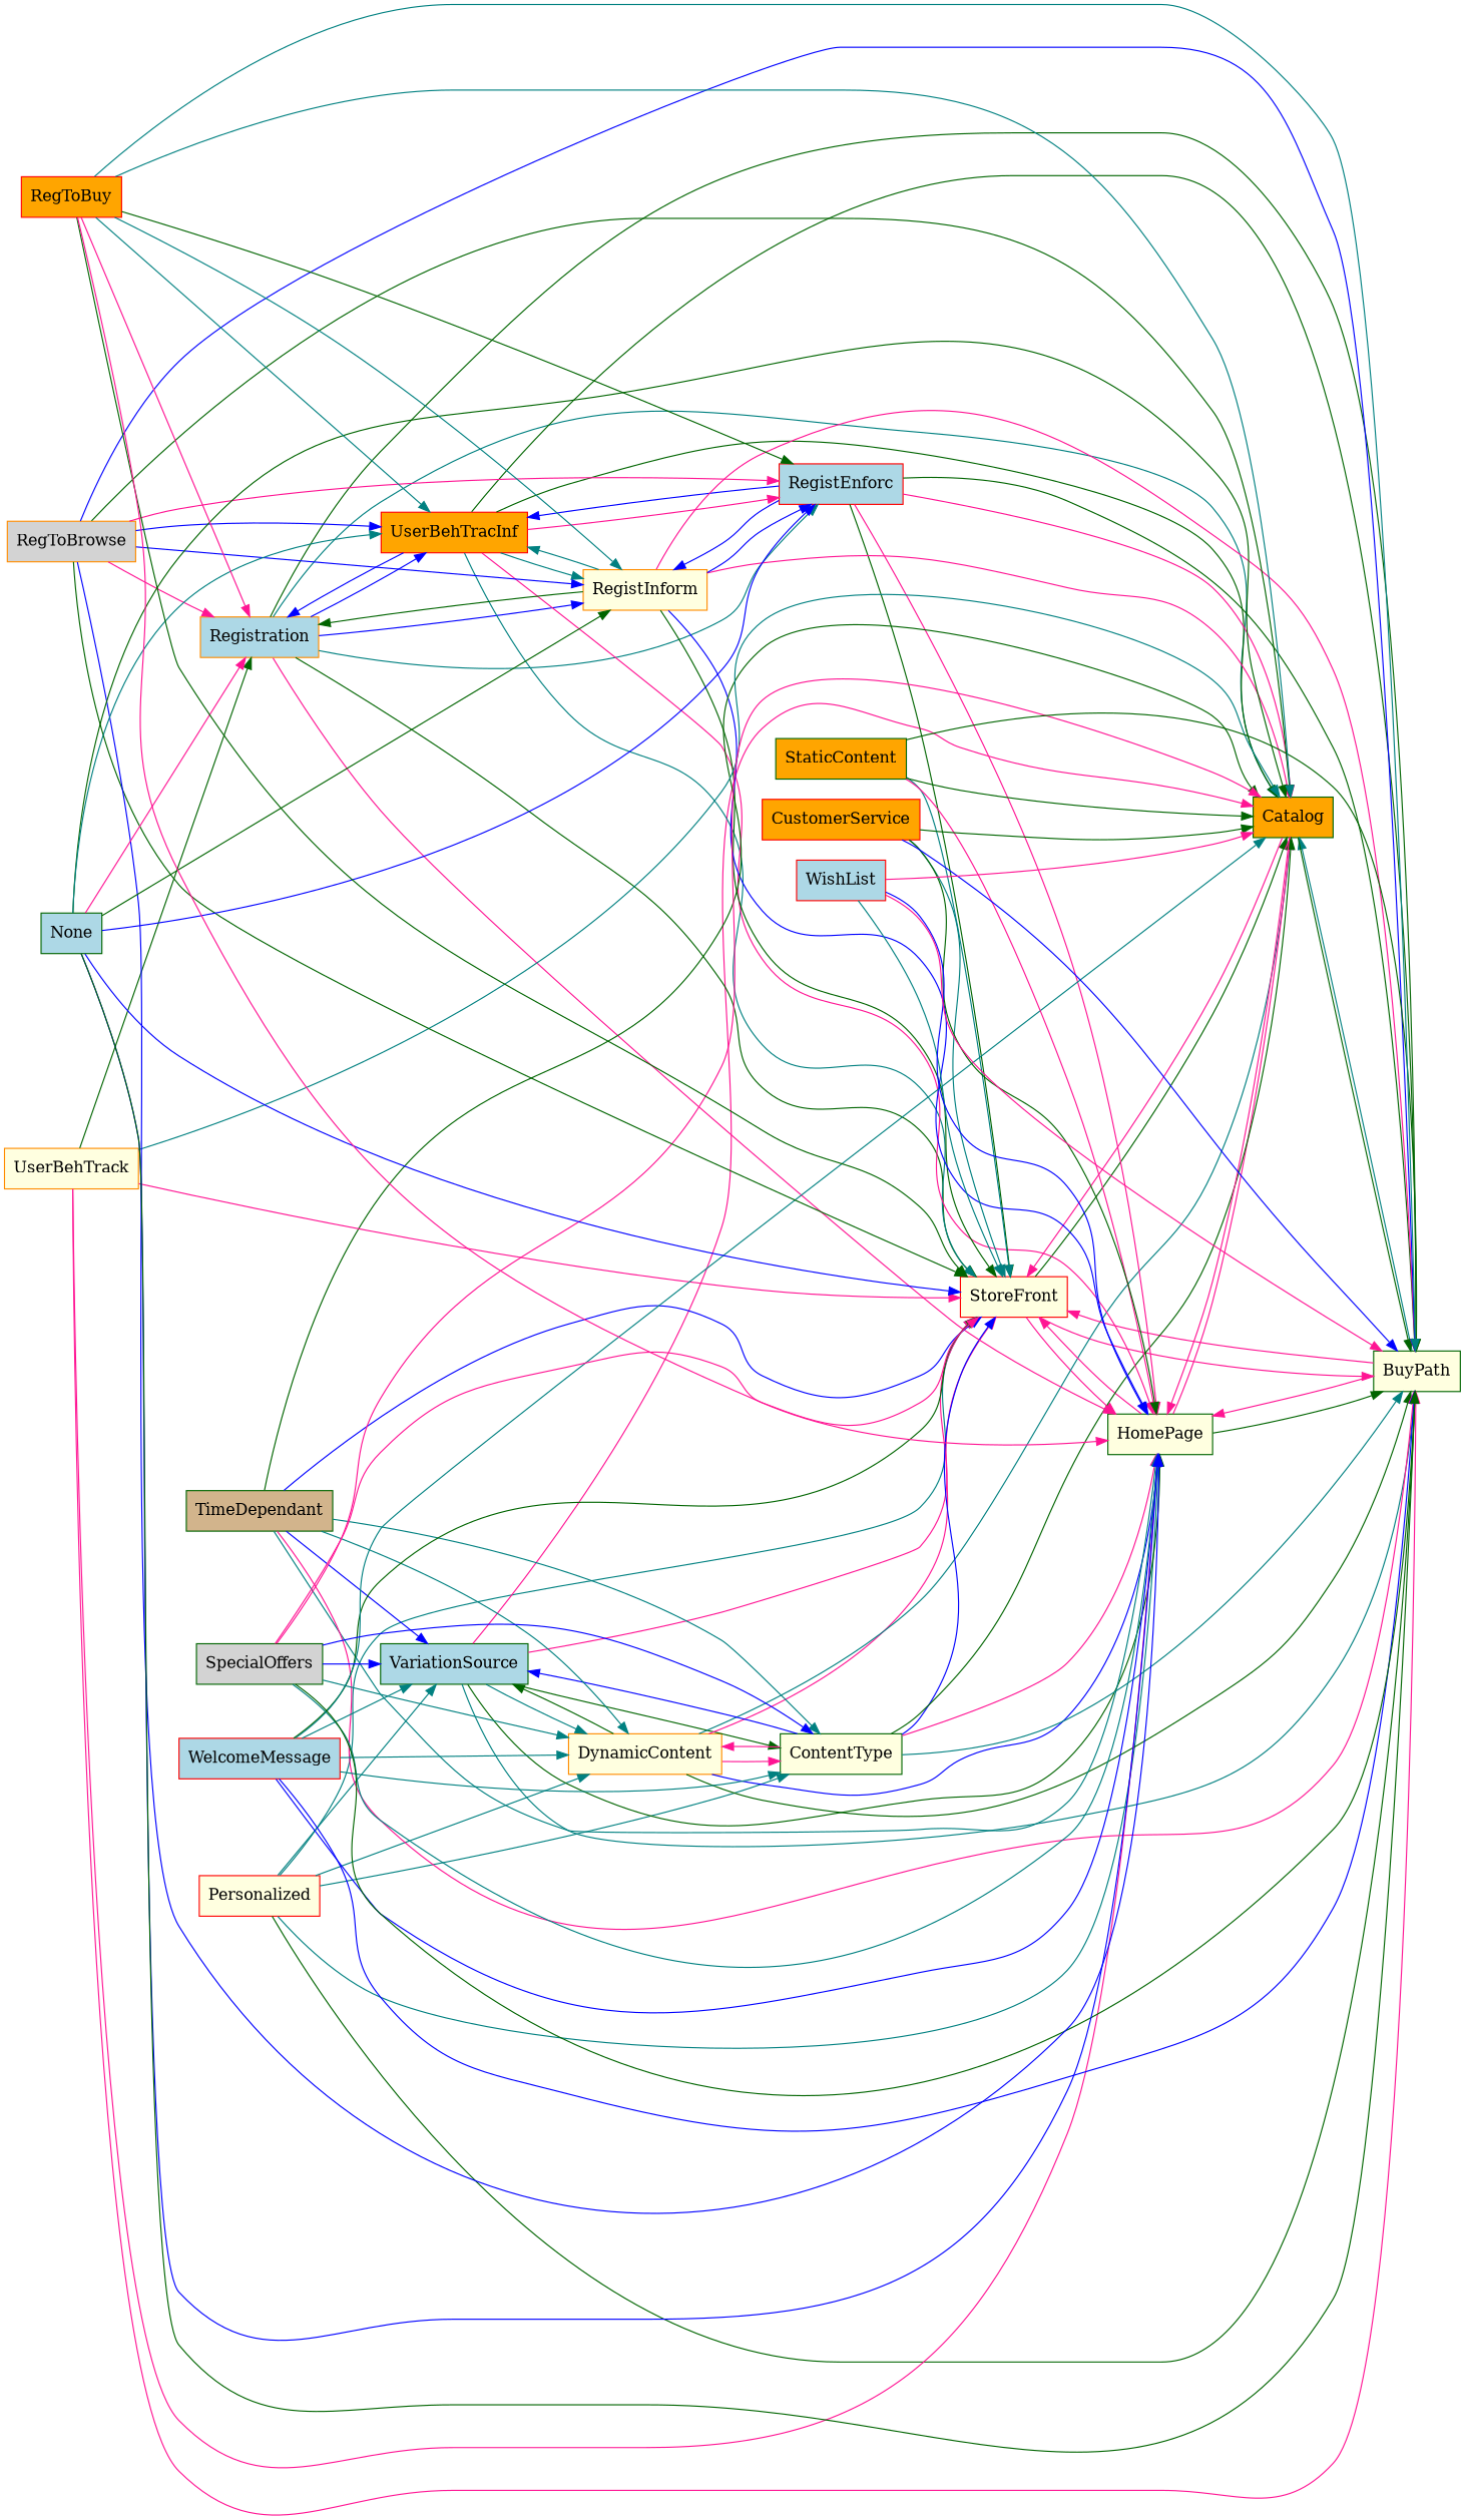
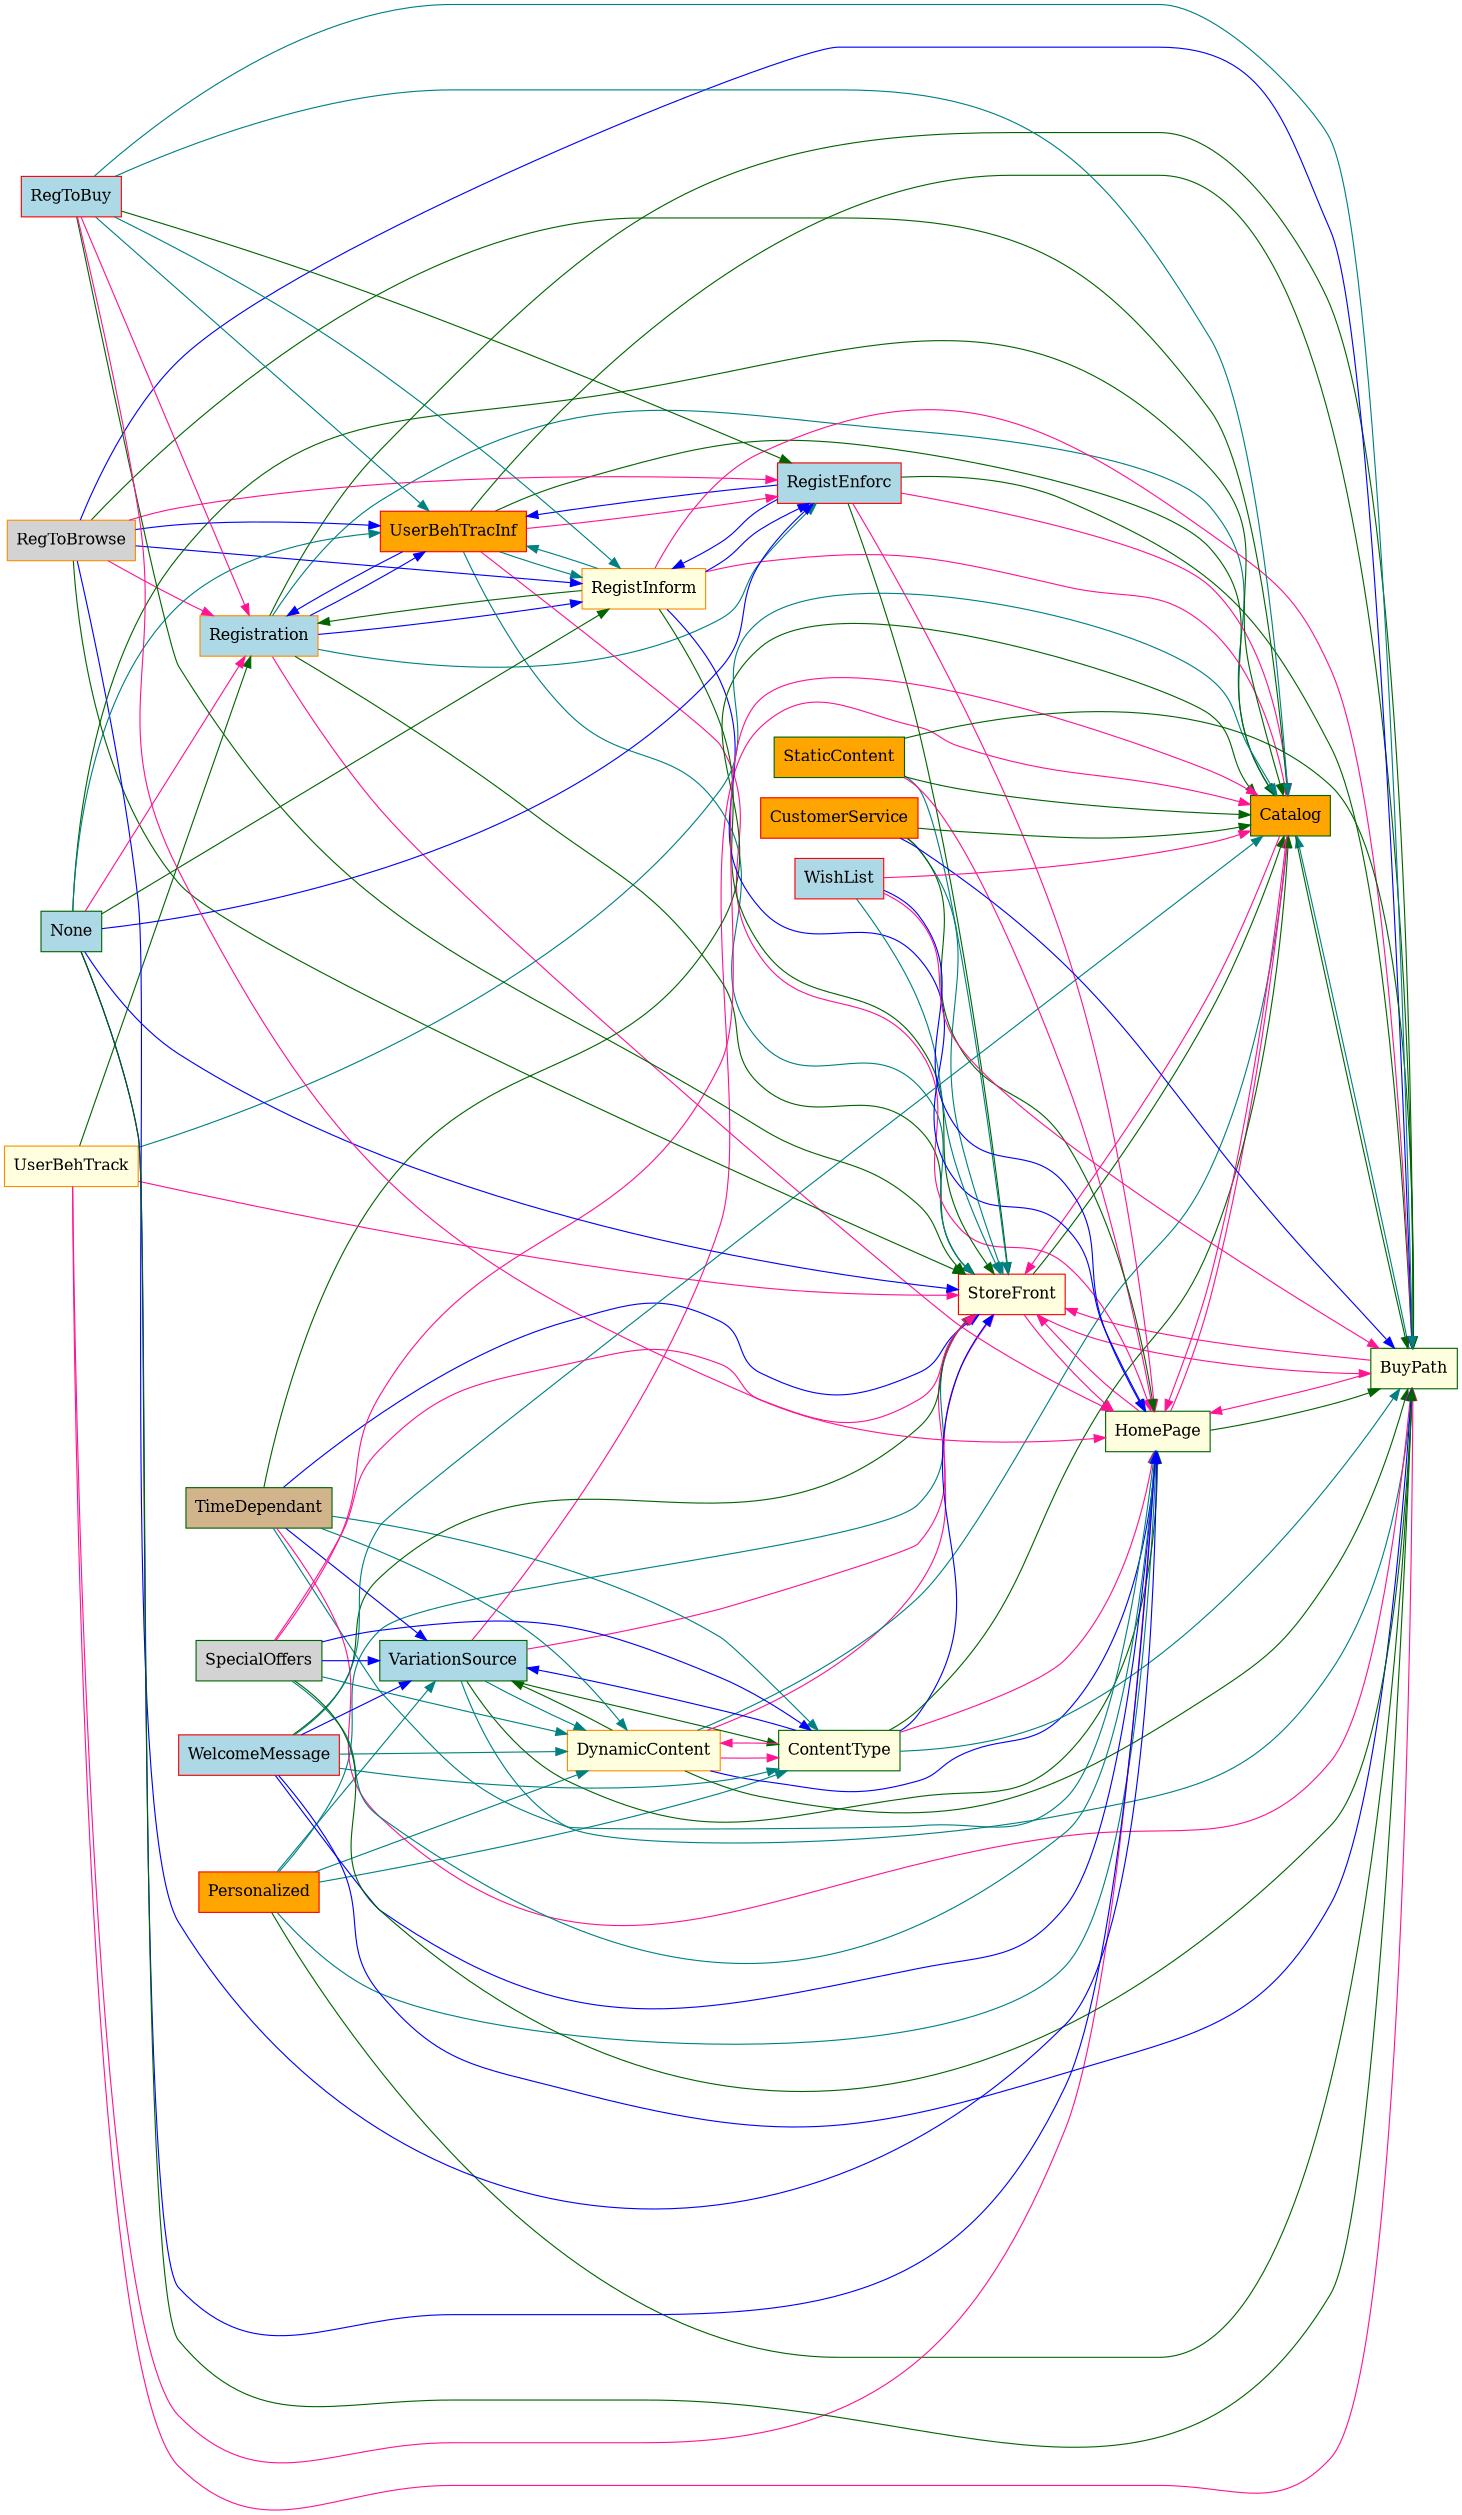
  digraph {
    rankdir=LR
    node [color=darkgreen fillcolor=lightyellow shape=box style=filled]
    edge [arrowhead=normal color=deeppink]
-   n1 [color=red label=Personalized]
+   n1 [color=red fillcolor=orange label=Personalized]
    n2 [fillcolor=lightblue label=VariationSource]
    n3 [color=red label=StoreFront]
    n4 [color=darkorange label=DynamicContent]
    n5 [label=HomePage]
    n6 [label=BuyPath]
    n7 [label=ContentType]
    n8 [fillcolor=orange label=Catalog]
    n9 [color=darkorange fillcolor=lightblue label=Registration]
    n10 [color=red fillcolor=orange label=UserBehTracInf]
    n11 [color=red fillcolor=lightblue label=RegistEnforc]
    n12 [color=darkorange label=RegistInform]
    n13 [fillcolor=tan label=TimeDependant]
    n14 [color=darkorange label=UserBehTrack]
    n15 [color=red fillcolor=lightblue label=WelcomeMessage]
    n16 [fillcolor=lightgrey label=SpecialOffers]
    n17 [color=darkorange fillcolor=lightgrey label=RegToBrowse]
    n18 [fillcolor=orange label=StaticContent]
    n19 [color=red fillcolor=orange label=CustomerService]
    n20 [fillcolor=lightblue label=None]
    n21 [color=red fillcolor=lightblue label=WishList]
-   n22 [color=red fillcolor=orange label=RegToBuy]
+   n22 [color=red fillcolor=lightblue label=RegToBuy]
    n1 -> n2 [color=teal]
    n1 -> n3 [color=teal]
    n1 -> n4 [color=teal]
    n1 -> n5 [color=teal]
    n1 -> n6 [color=darkgreen]
    n1 -> n7 [color=teal]
    n2 -> n3
    n2 -> n4 [color=teal]
    n2 -> n5 [color=darkgreen]
    n2 -> n6 [color=teal]
    n2 -> n7 [color=darkgreen]
    n2 -> n8
    n3 -> n5
    n3 -> n6
    n3 -> n8 [color=darkgreen]
    n4 -> n2 [color=darkgreen]
    n4 -> n3
    n4 -> n5 [color=blue]
    n4 -> n6 [color=darkgreen]
    n4 -> n7
    n4 -> n8 [color=teal]
    n5 -> n3
    n5 -> n6 [color=darkgreen]
    n5 -> n8
    n6 -> n3
    n6 -> n5
    n6 -> n8 [color=teal]
    n7 -> n2 [color=blue]
    n7 -> n3 [color=blue]
    n7 -> n4
    n7 -> n5
    n7 -> n6 [color=teal]
    n7 -> n8 [color=darkgreen]
    n8 -> n3
    n8 -> n5
    n8 -> n6 [color=darkgreen]
    n9 -> n3 [color=darkgreen]
    n9 -> n5
    n9 -> n6 [color=darkgreen]
    n9 -> n8 [color=teal]
    n9 -> n10 [color=blue]
    n9 -> n11 [color=teal]
    n9 -> n12 [color=blue]
    n10 -> n3 [color=teal]
    n10 -> n5
    n10 -> n6 [color=darkgreen]
    n10 -> n8 [color=darkgreen]
    n10 -> n9 [color=blue]
    n10 -> n11
    n10 -> n12 [color=teal]
    n11 -> n3 [color=darkgreen]
    n11 -> n5
    n11 -> n6 [color=darkgreen]
    n11 -> n8
    n11 -> n10 [color=blue]
    n11 -> n12 [color=blue]
    n12 -> n3 [color=darkgreen]
    n12 -> n5 [color=blue]
    n12 -> n6
    n12 -> n8
    n12 -> n9 [color=darkgreen]
    n12 -> n10 [color=teal]
    n12 -> n11 [color=blue]
    n13 -> n2 [color=blue]
    n13 -> n3 [color=blue]
    n13 -> n4 [color=teal]
    n13 -> n5 [color=teal]
    n13 -> n6
    n13 -> n7 [color=teal]
    n13 -> n8 [color=darkgreen]
    n14 -> n3
    n14 -> n5
    n14 -> n6
    n14 -> n8 [color=teal]
    n14 -> n9 [color=darkgreen]
-   n15 -> n2 [color=teal]
+   n15 -> n2 [color=blue]
    n15 -> n3 [color=darkgreen]
    n15 -> n4 [color=teal]
    n15 -> n5 [color=blue]
    n15 -> n6 [color=blue]
    n15 -> n7 [color=teal]
    n15 -> n8 [color=teal]
    n16 -> n2 [color=blue]
    n16 -> n3
    n16 -> n4 [color=teal]
    n16 -> n5 [color=teal]
    n16 -> n6 [color=darkgreen]
    n16 -> n7 [color=blue]
    n16 -> n8
    n17 -> n3 [color=darkgreen]
    n17 -> n5 [color=blue]
    n17 -> n6 [color=blue]
    n17 -> n8 [color=darkgreen]
    n17 -> n9
    n17 -> n10 [color=blue]
    n17 -> n11
    n17 -> n12 [color=blue]
    n18 -> n3 [color=teal]
    n18 -> n5
    n18 -> n6 [color=darkgreen]
    n18 -> n8 [color=darkgreen]
    n19 -> n3 [color=teal]
    n19 -> n5 [color=darkgreen]
    n19 -> n6 [color=blue]
    n19 -> n8 [color=darkgreen]
    n20 -> n3 [color=blue]
    n20 -> n5 [color=blue]
    n20 -> n6 [color=darkgreen]
    n20 -> n8 [color=darkgreen]
    n20 -> n9
    n20 -> n10 [color=teal]
    n20 -> n11 [color=blue]
    n20 -> n12 [color=darkgreen]
    n21 -> n3 [color=teal]
    n21 -> n5 [color=blue]
    n21 -> n6
    n21 -> n8
    n22 -> n3 [color=darkgreen]
    n22 -> n5
    n22 -> n6 [color=teal]
    n22 -> n8 [color=teal]
    n22 -> n9
    n22 -> n10 [color=teal]
    n22 -> n11 [color=darkgreen]
    n22 -> n12 [color=teal]
  }
